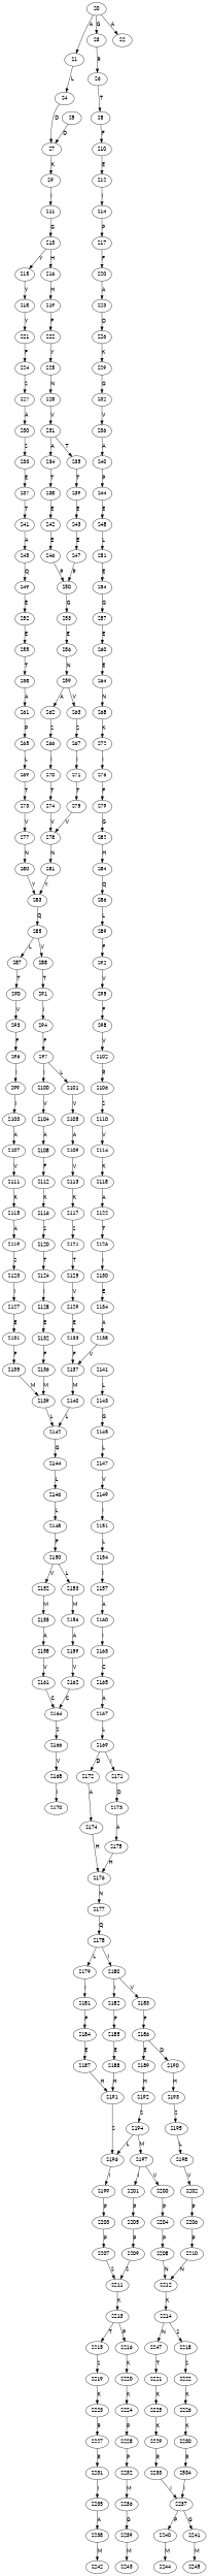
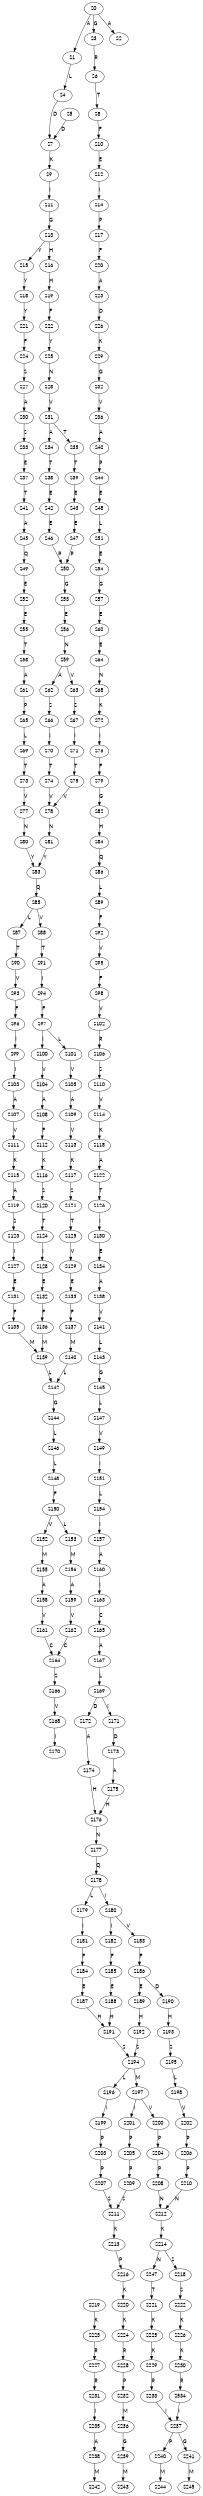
  strict digraph {
    fontname=Lato
    node [fontname=Lato]
    edge [fontname=Lato]
    S0
    S1
    S2
    S3
    S4
    S6
    S7
    S5
    S8
    S9
    S10
    S11
    S12
    S13
    S14
    S15
    S16
    S17
    S18
    S19
    S20
    S21
    S22
    S23
    S24
    S25
    S26
    S27
    S28
    S29
    S30
    S31
    S32
    S33
    S34
    S35
    S36
    S37
    S38
    S39
    S40
    S41
    S42
    S43
    S44
    S45
    S46
    S47
    S48
    S49
    S50
    S51
    S52
    S53
    S54
    S55
    S56
    S57
    S58
    S59
    S60
    S61
    S62
    S63
    S64
    S65
    S66
    S67
    S68
    S69
    S70
    S71
    S72
    S73
    S74
    S75
    S76
    S77
    S78
    S79
    S80
    S81
    S82
    S83
    S84
    S85
    S86
    S87
    S88
    S89
    S90
    S91
    S92
    S93
    S94
    S95
    S96
    S97
    S98
    S99
    S100
    S101
    S102
    S103
    S104
    S105
    S106
    S107
    S108
    S109
    S110
    S111
    S112
    S113
    S114
    S115
    S116
    S117
    S118
    S119
    S120
    S121
    S122
    S123
    S124
    S125
    S126
    S127
    S128
    S129
    S130
    S131
    S132
    S133
    S134
    S135
    S136
    S137
    S138
    S139
    S140
    S141
    S142
    S143
    S144
    S145
    S146
    S147
    S148
    S149
    S150
    S151
    S152
    S153
    S154
    S155
    S156
    S157
    S158
    S159
    S160
    S161
    S162
    S163
    S164
    S165
    S166
    S167
    S168
    S169
    S170
    S171
    S172
    S173
    S174
    S175
    S176
    S177
    S178
    S179
    S180
    S181
    S182
    S183
    S184
    S185
    S186
    S187
    S188
    S189
    S190
    S191
    S192
    S193
    S194
    S195
    S196
    S197
    S198
    S199
    S200
    S201
    S202
    S203
    S204
    S205
    S206
    S207
    S208
    S209
    S210
    S211
    S212
    S213
    S214
-   S215
    S216
    n218 [label=S247]
    S218
    S219
    S220
    S221
    S222
    S223
    S224
    S225
    S226
    S227
    S228
    S229
    S230
    S231
    S232
    S233
    n235 [label=S534]
    S235
    S236
    S237
    S238
    S239
    S240
    S241
    S242
    S243
    S244
    S245
    S0 -> S1 [label=A]
    S0 -> S2 [label=A]
    S0 -> S3 [label=G]
    S1 -> S4 [label=L]
    S3 -> S6 [label=R]
    S4 -> S7 [label=D]
    S6 -> S8 [label=T]
    S7 -> S9 [label=K]
    S5 -> S7 [label=D]
    S8 -> S10 [label=F]
    S9 -> S11 [label=I]
    S10 -> S12 [label=E]
    S11 -> S13 [label=G]
    S12 -> S14 [label=I]
    S13 -> S15 [label=Y]
    S13 -> S16 [label=H]
    S14 -> S17 [label=P]
    S15 -> S18 [label=Y]
    S16 -> S19 [label=H]
    S17 -> S20 [label=F]
    S18 -> S21 [label=Y]
    S19 -> S22 [label=F]
    S20 -> S23 [label=A]
    S21 -> S24 [label=F]
    S22 -> S25 [label=Y]
    S23 -> S26 [label=D]
    S24 -> S27 [label=S]
    S25 -> S28 [label=N]
    S26 -> S29 [label=K]
    S27 -> S30 [label=A]
    S28 -> S31 [label=V]
    S29 -> S32 [label=G]
    S30 -> S33 [label=S]
    S31 -> S34 [label=A]
    S31 -> S35 [label=T]
    S32 -> S36 [label=V]
    S33 -> S37 [label=E]
    S34 -> S38 [label=T]
    S35 -> S39 [label=T]
    S36 -> S40 [label=A]
    S37 -> S41 [label=T]
    S38 -> S42 [label=E]
    S39 -> S43 [label=E]
    S40 -> S44 [label=P]
    S41 -> S45 [label=A]
    S42 -> S46 [label=E]
    S43 -> S47 [label=E]
    S44 -> S48 [label=E]
    S45 -> S49 [label=Q]
    S46 -> S50 [label=P]
    S47 -> S50 [label=P]
    S48 -> S51 [label=L]
    S49 -> S52 [label=E]
    S50 -> S53 [label=G]
    S51 -> S54 [label=E]
    S52 -> S55 [label=E]
    S53 -> S56 [label=E]
    S54 -> S57 [label=G]
    S55 -> S58 [label=T]
    S56 -> S59 [label=N]
    S57 -> S60 [label=E]
    S58 -> S61 [label=A]
    S59 -> S62 [label=A]
    S59 -> S63 [label=V]
    S60 -> S64 [label=E]
    S61 -> S65 [label=P]
    S62 -> S66 [label=S]
    S63 -> S67 [label=S]
    S64 -> S68 [label=N]
    S65 -> S69 [label=L]
    S66 -> S70 [label=I]
    S67 -> S71 [label=I]
    S68 -> S72 [label=K]
    S69 -> S73 [label=T]
    S70 -> S74 [label=T]
    S71 -> S75 [label=T]
    S72 -> S76 [label=I]
    S73 -> S77 [label=V]
    S74 -> S78 [label=V]
    S75 -> S78 [label=V]
    S76 -> S79 [label=F]
    S77 -> S80 [label=N]
    S78 -> S81 [label=N]
    S79 -> S82 [label=G]
    S80 -> S83 [label=Y]
    S81 -> S83 [label=Y]
    S82 -> S84 [label=H]
    S83 -> S85 [label=Q]
    S84 -> S86 [label=Q]
    S85 -> S87 [label=L]
    S85 -> S88 [label=V]
    S86 -> S89 [label=L]
    S87 -> S90 [label=T]
    S88 -> S91 [label=T]
    S89 -> S92 [label=F]
    S90 -> S93 [label=V]
    S91 -> S94 [label=I]
    S92 -> S95 [label=V]
    S93 -> S96 [label=F]
    S94 -> S97 [label=F]
    S95 -> S98 [label=F]
    S96 -> S99 [label=I]
    S97 -> S100 [label=I]
    S97 -> S101 [label=L]
    S98 -> S102 [label=V]
    S99 -> S103 [label=I]
    S100 -> S104 [label=V]
    S101 -> S105 [label=V]
    S102 -> S106 [label=R]
    S103 -> S107 [label=A]
    S104 -> S108 [label=A]
    S105 -> S109 [label=A]
    S106 -> S110 [label=S]
    S107 -> S111 [label=V]
    S108 -> S112 [label=F]
    S109 -> S113 [label=V]
    S110 -> S114 [label=V]
    S111 -> S115 [label=K]
    S112 -> S116 [label=K]
    S113 -> S117 [label=K]
    S114 -> S118 [label=K]
    S115 -> S119 [label=A]
    S116 -> S120 [label=S]
    S117 -> S121 [label=S]
    S118 -> S122 [label=A]
    S119 -> S123 [label=S]
    S120 -> S124 [label=T]
    S121 -> S125 [label=T]
    S122 -> S126 [label=T]
    S123 -> S127 [label=I]
    S124 -> S128 [label=I]
    S125 -> S129 [label=V]
    S126 -> S130 [label=I]
    S127 -> S131 [label=E]
    S128 -> S132 [label=E]
    S129 -> S133 [label=E]
    S130 -> S134 [label=E]
    S131 -> S135 [label=F]
    S132 -> S136 [label=F]
    S133 -> S137 [label=F]
    S134 -> S138 [label=A]
    S135 -> S139 [label=M]
    S136 -> S139 [label=M]
    S137 -> S140 [label=M]
-   S138 -> S137 [label=V]
+   S138 -> S141 [label=V]
    S139 -> S142 [label=L]
    S140 -> S142 [label=L]
    S141 -> S143 [label=L]
    S142 -> S144 [label=G]
    S143 -> S145 [label=G]
    S144 -> S146 [label=L]
    S145 -> S147 [label=L]
    S146 -> S148 [label=L]
    S147 -> S149 [label=V]
    S148 -> S150 [label=F]
    S149 -> S151 [label=I]
    S150 -> S152 [label=V]
    S150 -> S153 [label=L]
    S151 -> S154 [label=L]
    S152 -> S155 [label=M]
    S153 -> S156 [label=M]
    S154 -> S157 [label=I]
    S155 -> S158 [label=A]
    S156 -> S159 [label=A]
    S157 -> S160 [label=A]
    S158 -> S161 [label=V]
    S159 -> S162 [label=V]
    S160 -> S163 [label=I]
    S161 -> S164 [label=C]
    S162 -> S164 [label=C]
    S163 -> S165 [label=C]
    S164 -> S166 [label=S]
    S165 -> S167 [label=A]
    S166 -> S168 [label=V]
    S167 -> S169 [label=L]
    S168 -> S170 [label=I]
    S169 -> S171 [label=I]
    S169 -> S172 [label=D]
    S171 -> S173 [label=D]
    S172 -> S174 [label=A]
    S173 -> S175 [label=A]
    S174 -> S176 [label=H]
    S175 -> S176 [label=H]
    S176 -> S177 [label=N]
    S177 -> S178 [label=Q]
    S178 -> S179 [label=L]
    S178 -> S180 [label=I]
    S179 -> S181 [label=I]
    S180 -> S182 [label=I]
    S180 -> S183 [label=V]
    S181 -> S184 [label=F]
    S182 -> S185 [label=F]
    S183 -> S186 [label=F]
    S184 -> S187 [label=E]
    S185 -> S188 [label=E]
    S186 -> S189 [label=E]
    S186 -> S190 [label=D]
    S187 -> S191 [label=H]
    S188 -> S191 [label=H]
    S189 -> S192 [label=H]
    S190 -> S193 [label=H]
-   S191 -> S196 [label=S]
+   S191 -> S194 [label=S]
    S192 -> S194 [label=S]
    S193 -> S195 [label=S]
    S194 -> S196 [label=L]
    S194 -> S197 [label=M]
    S195 -> S198 [label=L]
    S196 -> S199 [label=I]
    S197 -> S200 [label=V]
    S197 -> S201 [label=I]
    S198 -> S202 [label=V]
    S199 -> S203 [label=P]
    S200 -> S204 [label=P]
    S201 -> S205 [label=P]
    S202 -> S206 [label=P]
    S203 -> S207 [label=P]
    S204 -> S208 [label=P]
    S205 -> S209 [label=P]
    S206 -> S210 [label=P]
    S207 -> S211 [label=S]
    S208 -> S212 [label=N]
    S209 -> S211 [label=S]
    S210 -> S212 [label=N]
    S211 -> S213 [label=K]
    S212 -> S214 [label=K]
-   S213 -> S215 [label=T]
    S213 -> S216 [label=P]
    S214 -> n218 [label=N]
    S214 -> S218 [label=S]
-   S215 -> S219 [label=S]
    S216 -> S220 [label=K]
    n218 -> S221 [label=T]
    S218 -> S222 [label=S]
    S219 -> S223 [label=K]
    S220 -> S224 [label=K]
    S221 -> S225 [label=K]
    S222 -> S226 [label=K]
    S223 -> S227 [label=R]
    S224 -> S228 [label=R]
    S225 -> S229 [label=K]
    S226 -> S230 [label=K]
    S227 -> S231 [label=R]
    S228 -> S232 [label=P]
    S229 -> S233 [label=R]
    S230 -> n235 [label=R]
    S231 -> S235 [label=I]
    S232 -> S236 [label=M]
    S233 -> S237 [label=I]
    n235 -> S237 [label=I]
    S235 -> S238 [label=A]
    S236 -> S239 [label=G]
    S237 -> S240 [label=P]
    S237 -> S241 [label=G]
    S238 -> S242 [label=M]
    S239 -> S243 [label=M]
    S240 -> S244 [label=M]
    S241 -> S245 [label=M]
  }
